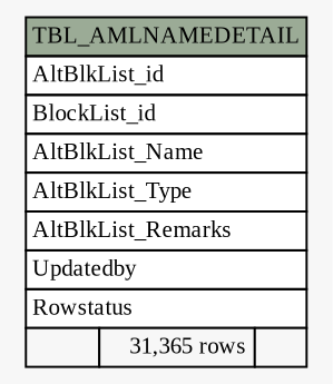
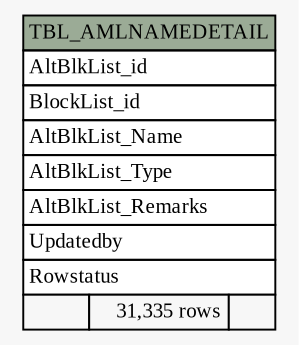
  digraph {
    bgcolor="#f7f7f7"
    fontname="Liberation Serif"
    fontsize=11
    nodesep=0.18
    rankdir=RL
    ranksep=0.46
-   n1 [fontname="Liberation Serif" fontsize=11 label=<     <TABLE BORDER="0" CELLBORDER="1" CELLSPACING="0" BGCOLOR="#ffffff">       <TR><TD COLSPAN="3" BGCOLOR="#9bab96" ALIGN="CENTER">TBL_AMLNAMEDETAIL</TD></TR>       <TR><TD PORT="AltBlkList_id" COLSPAN="3" ALIGN="LEFT">AltBlkList_id</TD></TR>       <TR><TD PORT="BlockList_id" COLSPAN="3" ALIGN="LEFT">BlockList_id</TD></TR>       <TR><TD PORT="AltBlkList_Name" COLSPAN="3" ALIGN="LEFT">AltBlkList_Name</TD></TR>       <TR><TD PORT="AltBlkList_Type" COLSPAN="3" ALIGN="LEFT">AltBlkList_Type</TD></TR>       <TR><TD PORT="AltBlkList_Remarks" COLSPAN="3" ALIGN="LEFT">AltBlkList_Remarks</TD></TR>       <TR><TD PORT="Updatedby" COLSPAN="3" ALIGN="LEFT">Updatedby</TD></TR>       <TR><TD PORT="Rowstatus" COLSPAN="3" ALIGN="LEFT">Rowstatus</TD></TR>       <TR><TD ALIGN="LEFT" BGCOLOR="#f7f7f7">  </TD><TD ALIGN="RIGHT" BGCOLOR="#f7f7f7">31,365 rows</TD><TD ALIGN="RIGHT" BGCOLOR="#f7f7f7">  </TD></TR>     </TABLE>> shape=plaintext]
+   n1 [fontname="Liberation Serif" fontsize=11 label=<     <TABLE BORDER="0" CELLBORDER="1" CELLSPACING="0" BGCOLOR="#ffffff">       <TR><TD COLSPAN="3" BGCOLOR="#9bab96" ALIGN="CENTER">TBL_AMLNAMEDETAIL</TD></TR>       <TR><TD PORT="AltBlkList_id" COLSPAN="3" ALIGN="LEFT">AltBlkList_id</TD></TR>       <TR><TD PORT="BlockList_id" COLSPAN="3" ALIGN="LEFT">BlockList_id</TD></TR>       <TR><TD PORT="AltBlkList_Name" COLSPAN="3" ALIGN="LEFT">AltBlkList_Name</TD></TR>       <TR><TD PORT="AltBlkList_Type" COLSPAN="3" ALIGN="LEFT">AltBlkList_Type</TD></TR>       <TR><TD PORT="AltBlkList_Remarks" COLSPAN="3" ALIGN="LEFT">AltBlkList_Remarks</TD></TR>       <TR><TD PORT="Updatedby" COLSPAN="3" ALIGN="LEFT">Updatedby</TD></TR>       <TR><TD PORT="Rowstatus" COLSPAN="3" ALIGN="LEFT">Rowstatus</TD></TR>       <TR><TD ALIGN="LEFT" BGCOLOR="#f7f7f7">  </TD><TD ALIGN="RIGHT" BGCOLOR="#f7f7f7">31,335 rows</TD><TD ALIGN="RIGHT" BGCOLOR="#f7f7f7">  </TD></TR>     </TABLE>> shape=plaintext]
  }
